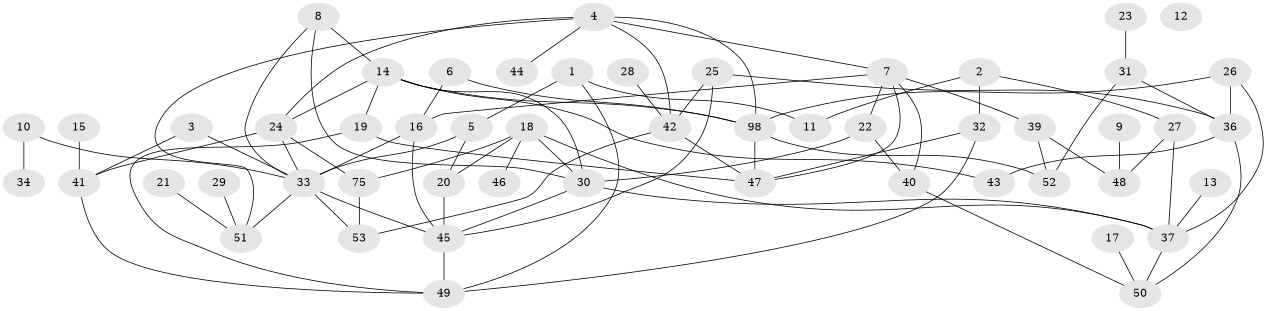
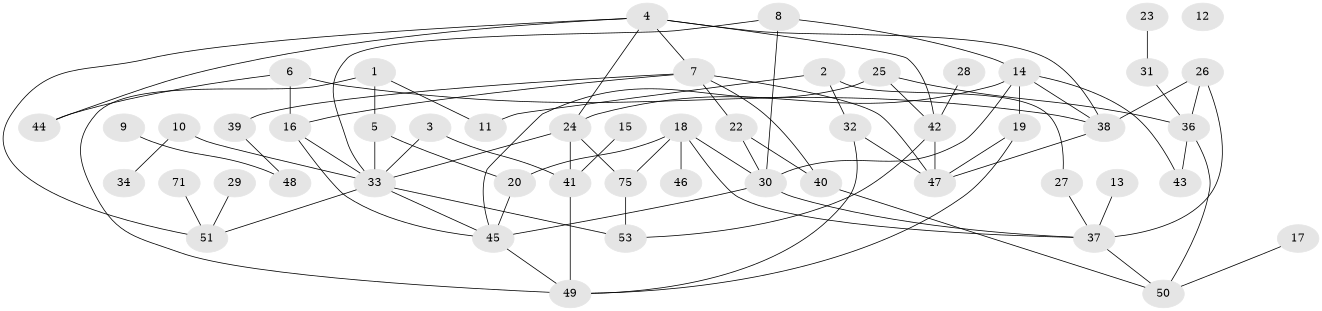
  graph {
    node [color=gray90 style=filled]
    1
    5
    11
    49
    33
    20
    2
    27
    32
    48
    37
    47
    3
    41
    51
    45
    53
    4
    7
    24
-   38 [label=98]
+   38
    42
    44
    16
    22
    39
    40
    n28 [label=75]
-   52
    6
    30
    50
    8
    14
    19
    43
    9
    10
    34
    12
    13
    15
    17
    18
    46
-   21
+   21 [label=71]
    23
    31
    36
    25
    26
    28
    29
    1 -- 5
    1 -- 11
    1 -- 49
    5 -- 33
    5 -- 20
    33 -- 51
    33 -- 45
    33 -- 53
    20 -- 45
    2 -- 11
    2 -- 27
    2 -- 32
-   27 -- 48
    27 -- 37
    32 -- 49
    32 -- 47
    37 -- 50
    3 -- 33
    3 -- 41
    41 -- 49
    45 -- 49
    4 -- 51
    4 -- 7
    4 -- 24
    4 -- 38
    4 -- 42
    4 -- 44
    7 -- 47
    7 -- 16
    7 -- 22
    7 -- 39
    7 -- 40
    24 -- 33
    24 -- 41
    24 -- n28
    38 -- 47
-   38 -- 52
    42 -- 47
    42 -- 53
    16 -- 33
    16 -- 45
    22 -- 40
    22 -- 30
    39 -- 48
-   39 -- 52
    40 -- 50
    n28 -- 53
    6 -- 38
+   6 -- 44
    6 -- 16
    30 -- 37
    30 -- 45
    8 -- 33
    8 -- 30
    8 -- 14
    14 -- 24
    14 -- 38
    14 -- 30
    14 -- 19
    14 -- 43
    19 -- 49
    19 -- 47
    9 -- 48
    10 -- 33
    10 -- 34
    13 -- 37
    15 -- 41
    17 -- 50
    18 -- 20
    18 -- 37
    18 -- n28
    18 -- 30
    18 -- 46
    21 -- 51
    23 -- 31
-   31 -- 52
    31 -- 36
    36 -- 50
    36 -- 43
    25 -- 45
    25 -- 42
    25 -- 36
    26 -- 37
    26 -- 38
    26 -- 36
    28 -- 42
    29 -- 51
  }
